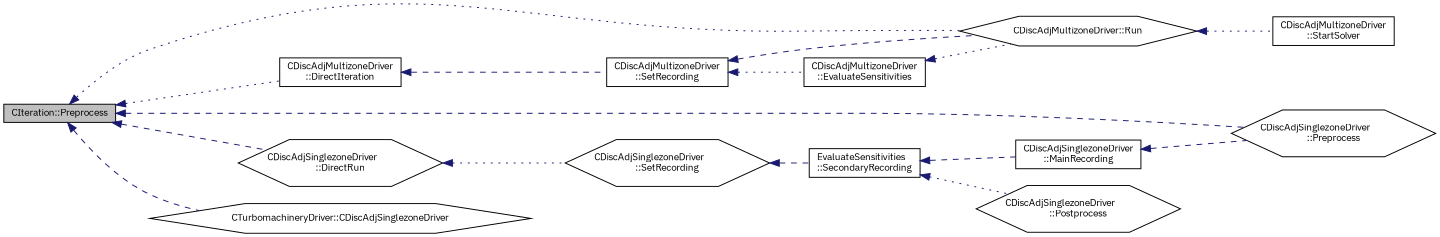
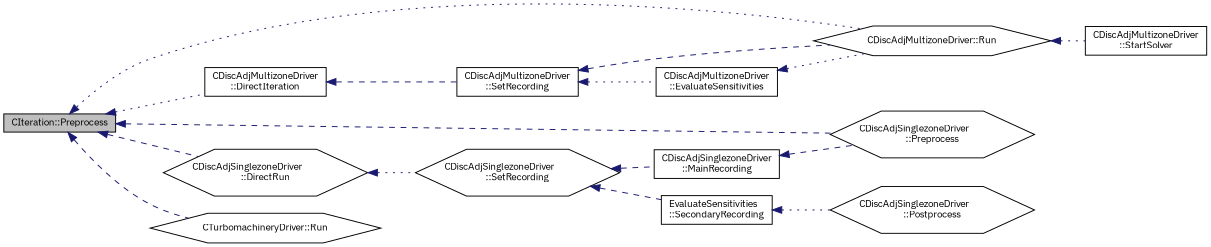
  digraph {
    fontname="IBM Plex Sans"
    rankdir=LR
    node [color=black fillcolor=white fontname="IBM Plex Sans" fontsize=10 shape=box style=filled]
    edge [color=midnightblue dir=back fontname="IBM Plex Sans" fontsize=10 labelfontname=Helvetica labelfontsize=10 style=dashed]
    n1 [fillcolor=grey75 fontcolor=black height=0.2 label="CIteration::Preprocess" width=0.4]
    n2 [height=0.2 label="CDiscAdjMultizoneDriver::Run" shape=hexagon width=0.4]
    n3 [height=0.2 label="CDiscAdjMultizoneDriver\l::DirectIteration" width=0.4]
    n4 [height=0.2 label="CDiscAdjSinglezoneDriver\l::Preprocess" shape=hexagon width=0.4]
    n5 [height=0.2 label="CDiscAdjSinglezoneDriver\l::DirectRun" shape=hexagon width=0.4]
-   n6 [height=0.2 label="CTurbomachineryDriver::CDiscAdjSinglezoneDriver" shape=hexagon width=0.4]
+   n6 [height=0.2 label="CTurbomachineryDriver::Run" shape=hexagon width=0.4]
    n7 [height=0.2 label="CDiscAdjMultizoneDriver\l::StartSolver" width=0.4]
    n8 [height=0.2 label="CDiscAdjMultizoneDriver\l::SetRecording" width=0.4]
    n9 [height=0.2 label="CDiscAdjSinglezoneDriver\l::SetRecording" shape=hexagon width=0.4]
    n10 [height=0.2 label="CDiscAdjMultizoneDriver\l::EvaluateSensitivities" width=0.4]
    n11 [height=0.2 label="CDiscAdjSinglezoneDriver\l::MainRecording" width=0.4]
    n12 [height=0.2 label="EvaluateSensitivities\l::SecondaryRecording" width=0.4]
    n13 [height=0.2 label="CDiscAdjSinglezoneDriver\l::Postprocess" shape=hexagon width=0.4]
    n1 -> n2 [style=dotted]
    n1 -> n3 [style=dotted]
    n1 -> n4
    n1 -> n5
    n1 -> n6
    n2 -> n7 [style=dotted]
    n3 -> n8
    n5 -> n9 [style=dotted]
    n8 -> n2
    n8 -> n10 [style=dotted]
-   n12 -> n11
+   n9 -> n11
    n9 -> n12
    n10 -> n2 [style=dotted]
    n11 -> n4
    n12 -> n13 [style=dotted]
  }
